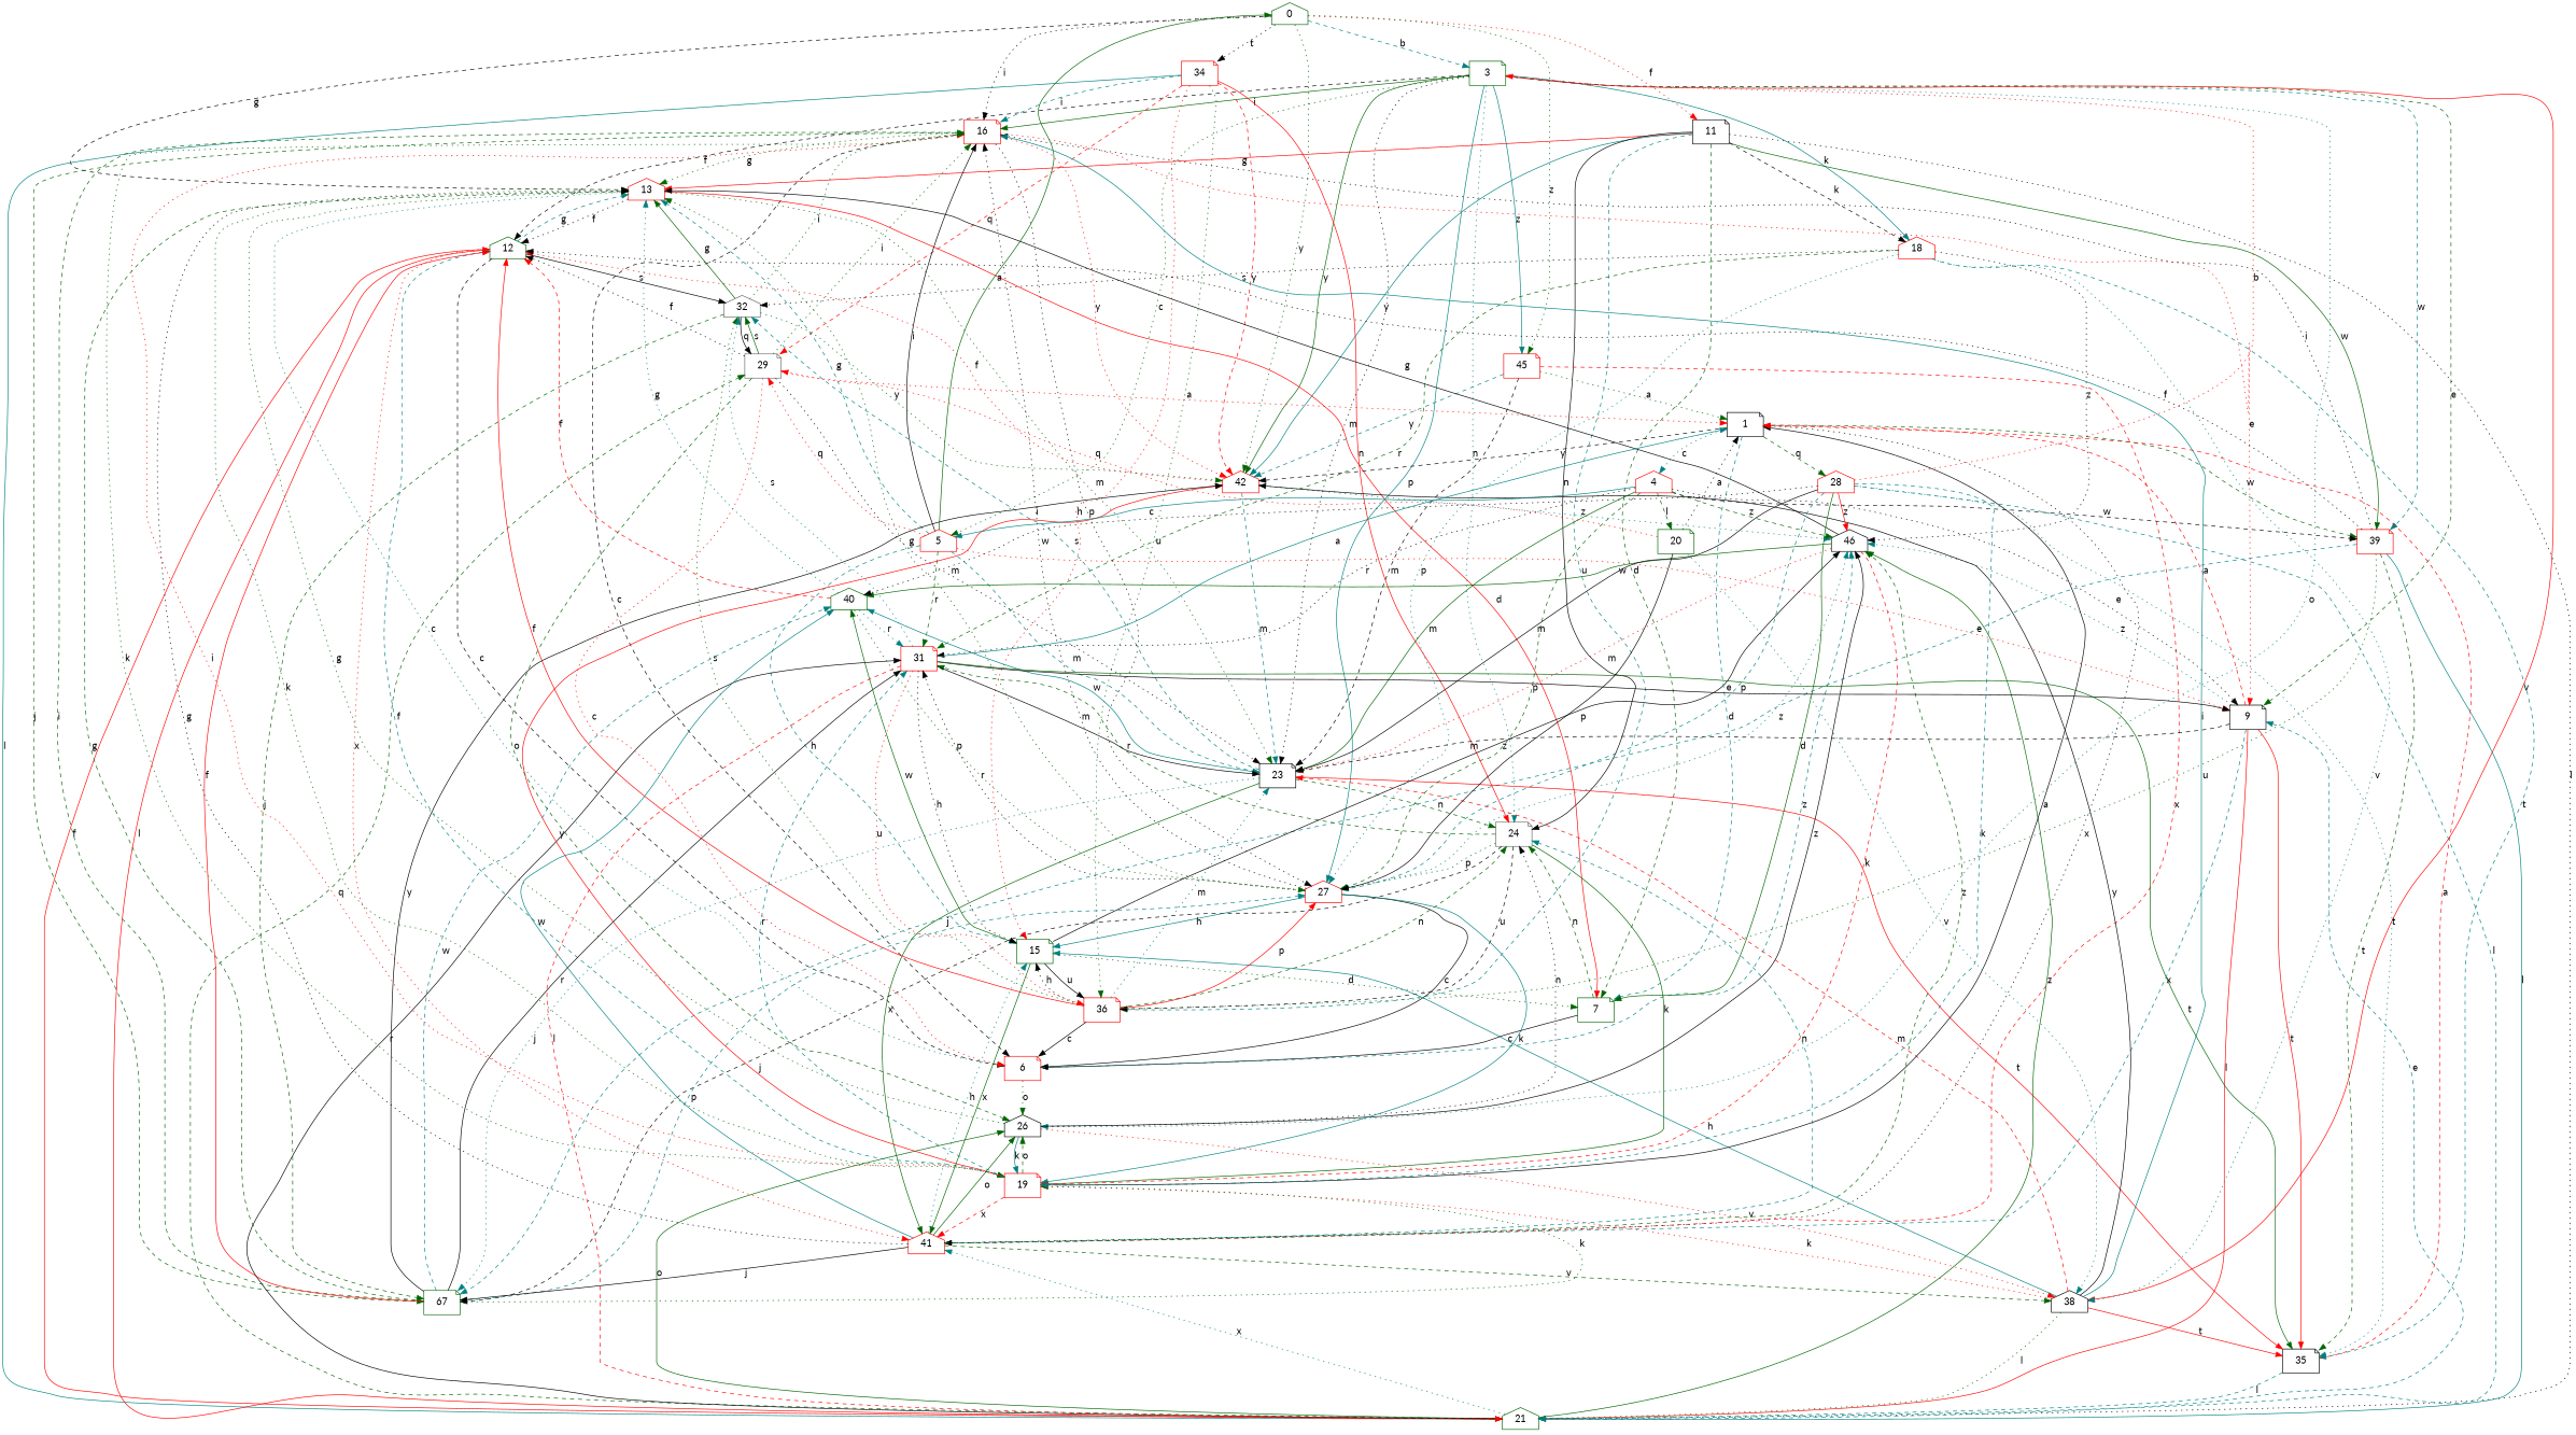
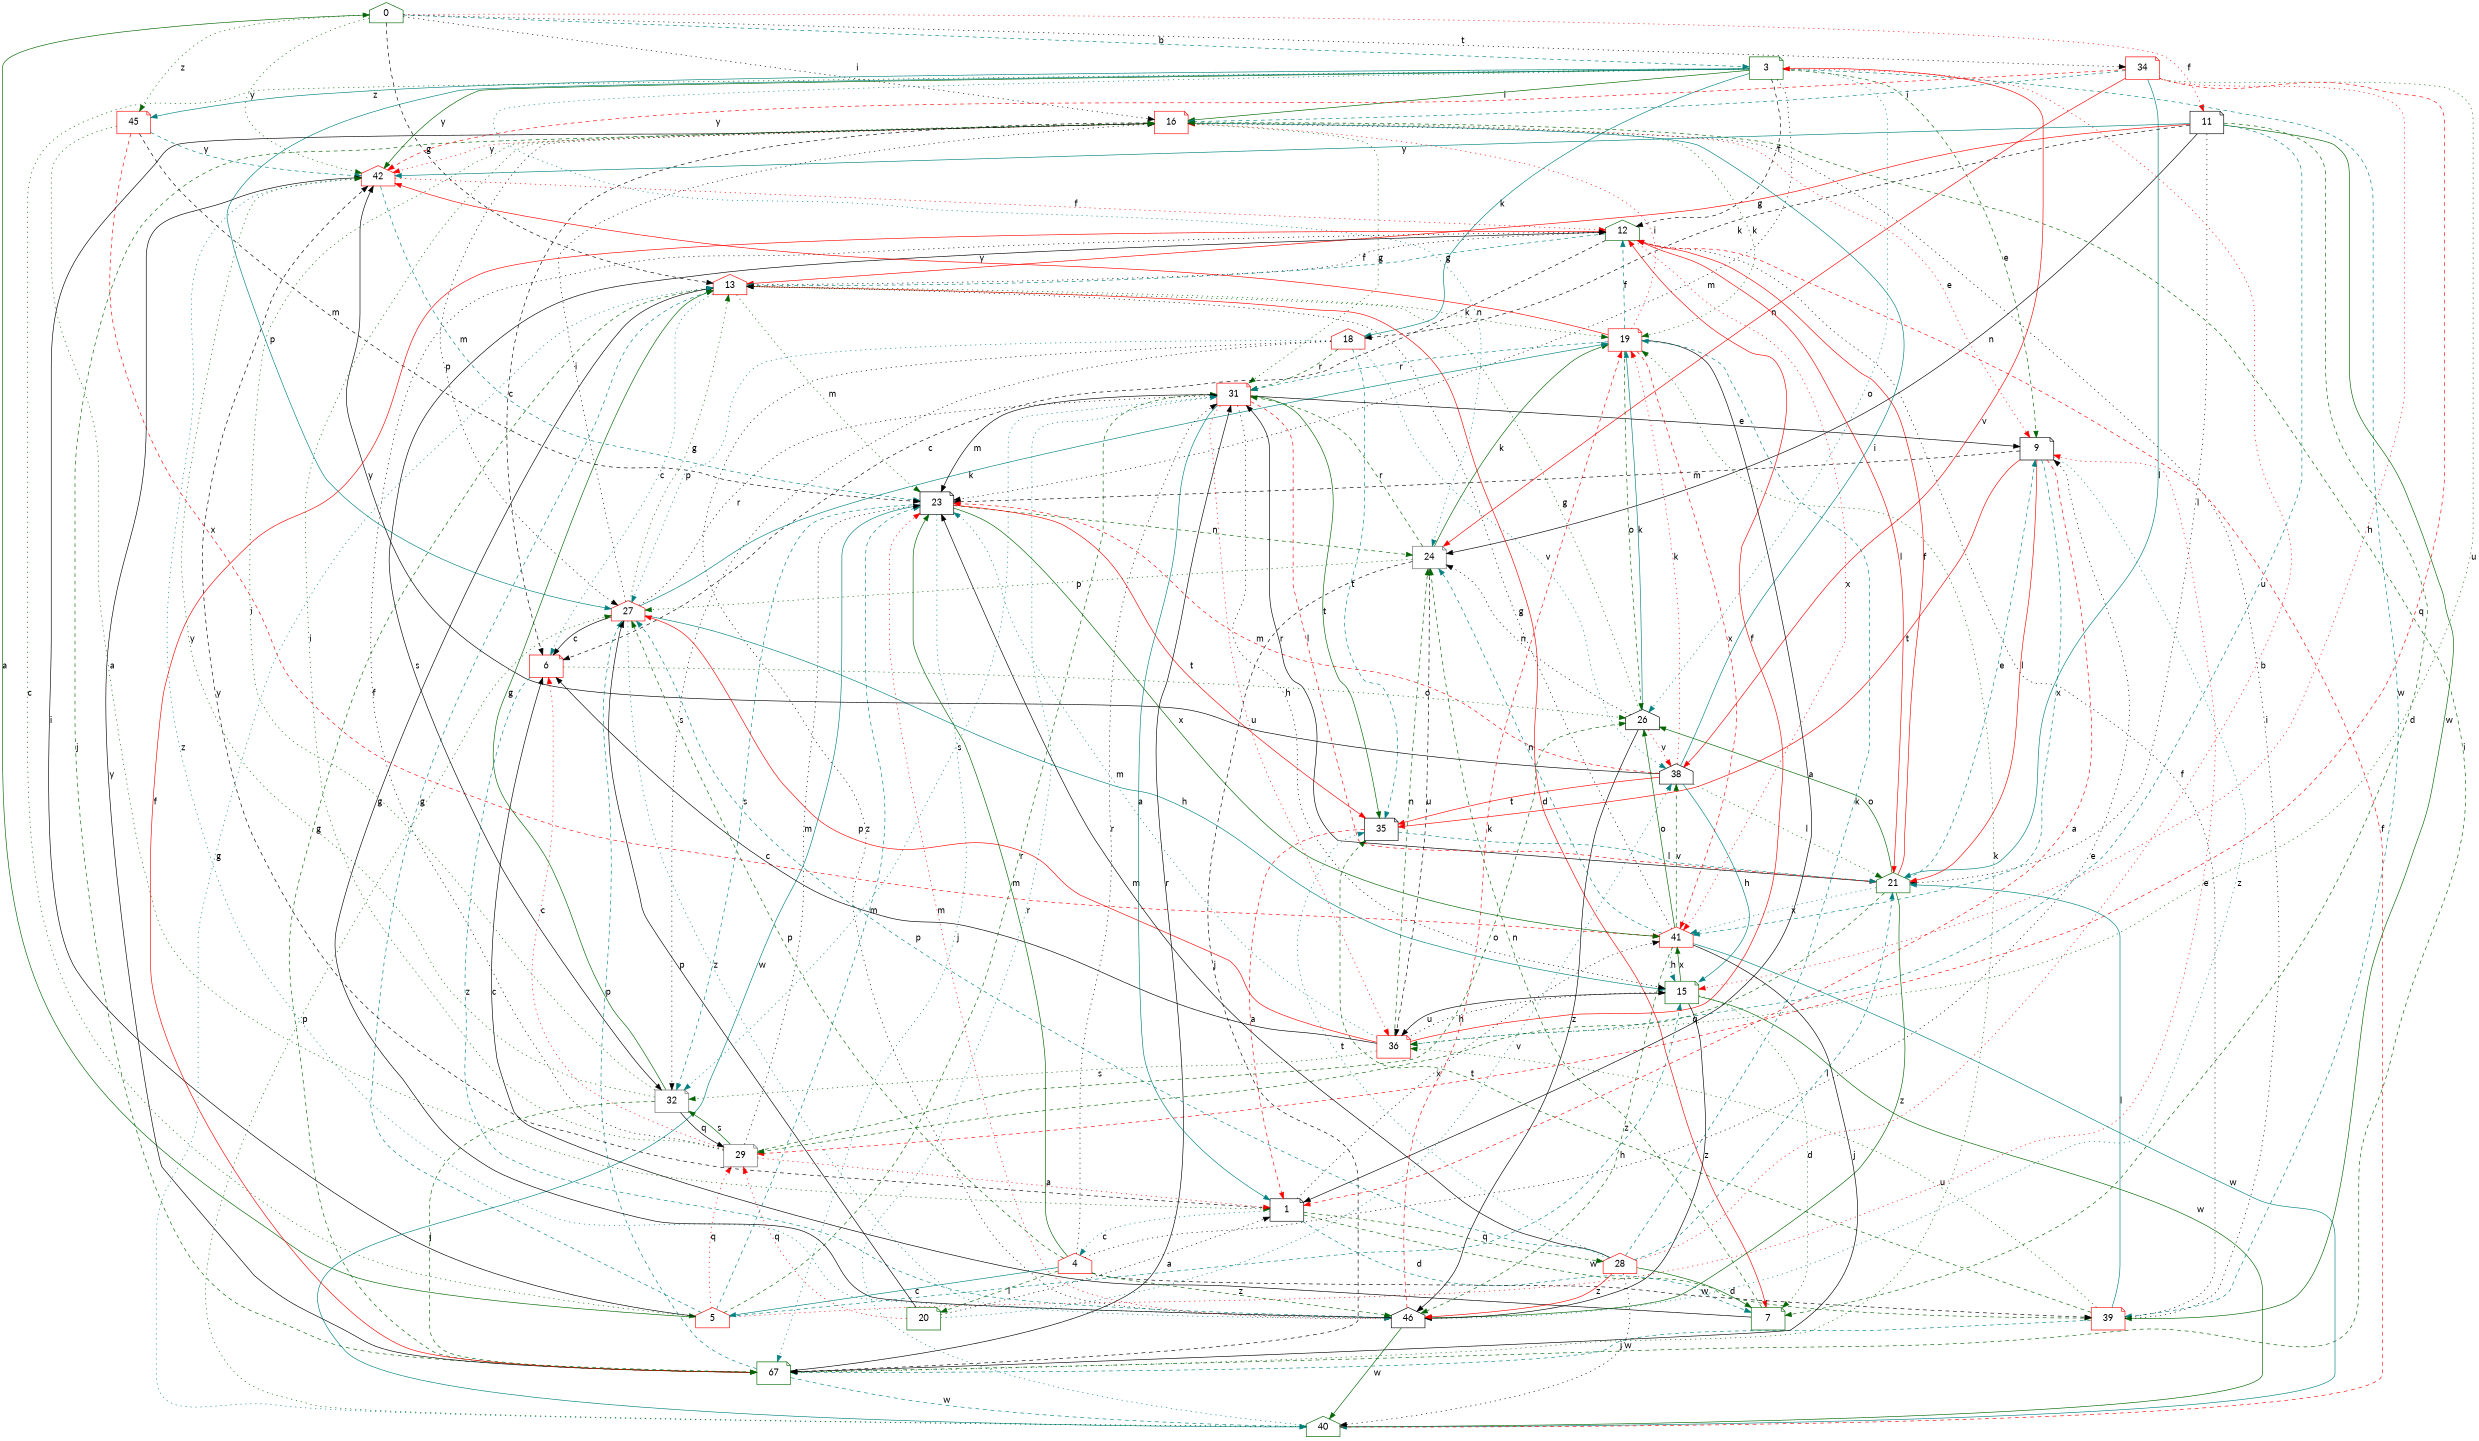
  strict digraph {
    fontname=Lato
    node [color=red fontname=Lato shape=note]
    edge [color=darkgreen fontname=Lato style=dotted]
    0 [color=darkgreen shape=house]
    3 [color=darkgreen]
    11 [color=black]
    13 [shape=house]
    16
    34
    42 [shape=house]
    45
    39
    5 [shape=house]
    9 [color=black]
    12 [color=darkgreen shape=house]
    18 [shape=house]
    23 [color=black]
    24 [color=gray40]
    26 [color=black shape=house]
    27 [shape=house]
    38 [color=black shape=house]
    7 [color=darkgreen]
    21 [color=darkgreen shape=house]
    36
    6
    19
    n24 [color=darkgreen label=67]
    15 [color=darkgreen]
    29 [color=gray40]
    46 [color=black shape=house]
    1 [color=black]
    41 [shape=house]
    4 [shape=house]
    28 [shape=house]
    20 [color=darkgreen]
    31
    35 [color=black]
    40 [color=darkgreen shape=house]
-   32 [color=gray40 shape=house]
+   32 [color=gray40]
    0 -> 3 [color=teal label=b style=dashed]
    0 -> 11 [color=red label=f]
    0 -> 13 [color=black label=g style=dashed]
    0 -> 16 [color=black label=i]
    0 -> 34 [color=black label=t]
    0 -> 42 [label=y]
    0 -> 45 [label=z]
    3 -> 16 [label=i style=solid]
    3 -> 42 [label=y style=solid]
    3 -> 45 [color=teal label=z style=solid]
    3 -> 39 [color=teal label=w style=dashed]
    3 -> 5 [label=c]
    3 -> 9 [label=e style=dashed]
    3 -> 12 [color=black label=f style=dashed]
    3 -> 18 [color=teal label=k style=solid]
    3 -> 23 [color=black label=m]
    3 -> 24 [color=teal label=n]
    3 -> 26 [color=teal label=o]
    3 -> 27 [color=teal label=p style=solid]
    3 -> 38 [color=red label=v style=solid]
    11 -> 13 [color=red label=g style=solid]
    11 -> 42 [color=teal label=y style=solid]
    11 -> 39 [label=w style=solid]
    11 -> 18 [color=black label=k style=dashed]
    11 -> 24 [color=black label=n style=solid]
    11 -> 7 [label=d style=dashed]
    11 -> 21 [color=black label=l]
    11 -> 36 [color=teal label=u style=dashed]
    13 -> 12 [color=black label=f]
    13 -> 23 [label=m]
    13 -> 7 [color=red label=d style=solid]
    13 -> 6 [color=teal label=c]
    13 -> 19 [label=k]
-   16 -> 13 [label=g]
+   16 -> 31 [label=g]
    16 -> 42 [color=red label=y]
    16 -> 9 [color=red label=e]
    16 -> 27 [color=black label=p]
    16 -> 6 [color=black label=c style=dashed]
    16 -> 19 [label=k]
    16 -> n24 [label=j style=dashed]
    34 -> 16 [color=teal label=i style=dashed]
    34 -> 42 [color=red label=y style=dashed]
    34 -> 24 [color=red label=n style=solid]
    34 -> 21 [color=teal label=l style=solid]
    34 -> 36 [label=u]
    34 -> 15 [color=red label=h]
    34 -> 29 [color=red label=q style=dashed]
    42 -> 12 [color=red label=f]
    42 -> 23 [color=teal label=m style=dashed]
    42 -> 46 [color=teal label=z]
    45 -> 42 [color=teal label=y style=dashed]
    45 -> 23 [color=black label=m style=dashed]
    45 -> 1 [label=a]
    45 -> 41 [color=red label=x style=dashed]
    39 -> 16 [color=black label=i]
    39 -> 12 [color=black label=f]
    39 -> 21 [color=teal label=l style=solid]
    39 -> 36 [label=u]
    39 -> n24 [color=teal label=j style=dashed]
    39 -> 35 [label=t style=dashed]
    5 -> 0 [label=a style=solid]
    5 -> 13 [color=teal label=g style=dashed]
    5 -> 16 [color=black label=i style=solid]
    5 -> 9 [color=red label=e]
    5 -> 23 [color=teal label=m style=dashed]
    5 -> 15 [color=teal label=h style=dashed]
    5 -> 29 [color=red label=q]
    5 -> 31 [label=r style=dashed]
    9 -> 23 [color=black label=m style=dashed]
    9 -> 21 [color=red label=l style=solid]
    9 -> 46 [color=teal label=z]
    9 -> 1 [color=red label=a style=dashed]
    9 -> 41 [color=teal label=x style=dashed]
    9 -> 35 [color=red label=t style=solid]
    12 -> 13 [color=teal label=g style=dashed]
    12 -> 21 [color=red label=l style=solid]
    12 -> 6 [color=black label=c style=dashed]
    12 -> 41 [color=red label=x]
    12 -> 32 [color=black label=s style=solid]
    18 -> 27 [color=teal label=p]
    18 -> 38 [color=teal label=v]
    18 -> 46 [color=black label=z]
    18 -> 31 [label=r style=dashed]
    18 -> 35 [color=teal label=t style=dashed]
    18 -> 32 [color=black label=s]
    23 -> 24 [label=n style=dashed]
    23 -> n24 [color=teal label=j]
    23 -> 41 [label=x style=solid]
    23 -> 35 [color=red label=t style=solid]
    23 -> 40 [color=teal label=w style=solid]
    23 -> 32 [color=teal label=s style=dashed]
    24 -> 27 [label=p]
    24 -> 36 [color=black label=u style=dashed]
    24 -> 19 [label=k style=solid]
    24 -> n24 [color=black label=j style=dashed]
    24 -> 31 [label=r style=dashed]
    26 -> 13 [label=g]
    26 -> 24 [color=black label=n]
    26 -> 38 [color=red label=v]
    26 -> 19 [color=teal label=k style=solid]
    26 -> 46 [color=black label=z style=solid]
    27 -> 13 [label=g]
    27 -> 16 [color=black label=i]
    27 -> 6 [color=black label=c style=solid]
    27 -> 19 [color=teal label=k style=solid]
    27 -> 15 [color=teal label=h style=solid]
    27 -> 46 [color=teal label=z]
    27 -> 31 [color=black label=r]
    38 -> 16 [color=teal label=i style=solid]
    38 -> 42 [color=black label=y style=solid]
    38 -> 23 [color=red label=m style=dashed]
    38 -> 21 [label=l]
    38 -> 19 [color=red label=k]
    38 -> 15 [color=teal label=h style=solid]
    38 -> 35 [color=red label=t style=solid]
    7 -> 24 [label=n style=dashed]
    7 -> 6 [color=black label=c style=solid]
    21 -> 9 [color=teal label=e style=dashed]
    21 -> 12 [color=red label=f style=solid]
    21 -> 26 [label=o style=solid]
    21 -> 29 [label=q style=dashed]
    21 -> 46 [label=z style=solid]
    21 -> 41 [color=teal label=x]
    21 -> 31 [color=black label=r style=solid]
    36 -> 12 [color=red label=f style=solid]
    36 -> 23 [color=teal label=m]
    36 -> 24 [label=n style=dashed]
    36 -> 27 [color=red label=p style=solid]
    36 -> 6 [color=black label=c style=solid]
    36 -> 15 [color=black label=h]
    36 -> 32 [label=s]
    6 -> 26 [label=o]
    6 -> 46 [color=teal label=z style=dashed]
    19 -> 16 [color=red label=i]
    19 -> 42 [color=red label=y style=solid]
    19 -> 12 [color=teal label=f style=dashed]
    19 -> 26 [label=o style=dashed]
    19 -> 1 [color=black label=a style=solid]
    19 -> 41 [color=red label=x style=dashed]
    19 -> 31 [color=teal label=r style=dashed]
    n24 -> 13 [label=g style=dashed]
    n24 -> 16 [label=i style=dashed]
    n24 -> 42 [color=black label=y style=solid]
    n24 -> 12 [color=red label=f style=solid]
    n24 -> 27 [color=teal label=p style=dashed]
    n24 -> 19 [label=k]
    n24 -> 31 [color=black label=r style=solid]
    n24 -> 40 [color=teal label=w style=dashed]
    15 -> 7 [label=d]
    15 -> 36 [color=black label=u style=solid]
    15 -> 46 [color=black label=z style=solid]
    15 -> 41 [label=x style=solid]
    15 -> 40 [label=w style=solid]
    29 -> 16 [label=i]
    29 -> 12 [color=black label=f]
    29 -> 23 [color=black label=m]
    29 -> 26 [label=o style=dashed]
    29 -> 6 [color=red label=c]
    29 -> 1 [color=red label=a]
    29 -> 32 [label=s style=solid]
    46 -> 13 [color=black label=g style=solid]
    46 -> 23 [color=red label=m]
    46 -> 19 [color=red label=k style=dashed]
    46 -> 40 [label=w style=solid]
    1 -> 42 [color=black label=y style=dashed]
    1 -> 39 [label=w style=dashed]
    1 -> 7 [color=teal label=d style=dashed]
    1 -> 41 [color=black label=x]
    1 -> 4 [color=teal label=c]
    1 -> 28 [label=q style=dashed]
    41 -> 13 [color=black label=g]
    41 -> 24 [color=teal label=n style=dashed]
    41 -> 26 [label=o style=solid]
    41 -> 38 [label=v style=dashed]
    41 -> n24 [color=black label=j style=solid]
    41 -> 15 [color=teal label=h]
    41 -> 46 [label=z style=dashed]
    41 -> 40 [color=teal label=w style=solid]
    4 -> 39 [color=black label=w style=dashed]
    4 -> 5 [color=teal label=c style=solid]
    4 -> 9 [color=black label=e]
    4 -> 23 [label=m style=solid]
    4 -> 27 [label=p style=dashed]
    4 -> 46 [label=z style=dashed]
    4 -> 20 [label=l style=dashed]
    4 -> 31 [color=black label=r]
    28 -> 3 [color=red label=b]
    28 -> 23 [color=black label=m style=solid]
    28 -> 27 [color=teal label=p style=dashed]
    28 -> 7 [label=d style=solid]
    28 -> 21 [color=teal label=l style=dashed]
    28 -> 19 [color=teal label=k style=dashed]
    28 -> 46 [color=red label=z style=solid]
    28 -> 35 [color=teal label=t]
    28 -> 40 [color=black label=w]
    20 -> 27 [color=black label=p style=solid]
    20 -> 38 [color=teal label=v]
    20 -> 29 [color=red label=q]
    20 -> 1 [color=black label=a]
    31 -> 9 [color=black label=e style=solid]
    31 -> 23 [color=black label=m style=solid]
    31 -> 21 [color=red label=l style=dashed]
    31 -> 36 [color=red label=u]
    31 -> 15 [color=black label=h]
    31 -> 1 [color=teal label=a style=solid]
    31 -> 35 [label=t style=solid]
    31 -> 32 [color=teal label=s]
    35 -> 21 [color=teal label=l style=dashed]
    35 -> 1 [color=red label=a style=dashed]
    40 -> 13 [color=teal label=g]
    40 -> 12 [color=red label=f style=dashed]
    40 -> 27 [label=p]
    40 -> 31 [color=teal label=r]
    32 -> 13 [label=g style=solid]
    32 -> 16 [label=i]
    32 -> 42 [label=y]
    32 -> n24 [label=j style=dashed]
    32 -> 29 [color=black label=q style=solid]
  }
